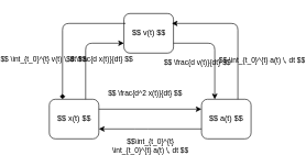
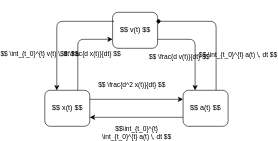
  <mxCell id="0" />
  <mxCell id="1" parent="0" />
  <mxCell id="2" style="edgeStyle=orthogonalEdgeStyle;rounded=1;orthogonalLoop=1;jettySize=auto;html=1;entryX=0;entryY=0.75;entryDx=0;entryDy=0;exitX=0.75;exitY=0;exitDx=0;exitDy=0;" edge="1" parent="1" source="7" target="9"><mxGeometry relative="1" as="geometry"><Array as="points"><mxPoint x="75" y="65" /></Array></mxGeometry></mxCell>
  <mxCell id="3" value="$$ \frac{d x(t)}{dt} $$" style="edgeLabel;html=1;align=center;verticalAlign=middle;resizable=0;points=[];labelBackgroundColor=none;" vertex="1" connectable="0" parent="2"><mxGeometry x="-0.194" y="2" relative="1" as="geometry"><mxPoint x="22" y="-3" as="offset" /></mxGeometry></mxCell>
  <mxCell id="4" value="" style="rounded=1;whiteSpace=wrap;html=1;fillColor=none;" vertex="1" parent="1"><mxGeometry x="20" y="150" width="75" height="60" as="geometry" /></mxCell>
  <mxCell id="5" style="edgeStyle=orthogonalEdgeStyle;rounded=1;orthogonalLoop=1;jettySize=auto;html=1;entryX=0;entryY=0.25;entryDx=0;entryDy=0;exitX=1;exitY=0.25;exitDx=0;exitDy=0;" edge="1" parent="1" source="4" target="13"><mxGeometry relative="1" as="geometry" /></mxCell>
  <mxCell id="6" value="$$ \frac{d^2&amp;nbsp;x(t)}{dt} $$" style="edgeLabel;html=1;align=center;verticalAlign=middle;resizable=0;points=[];labelBackgroundColor=none;" vertex="1" connectable="0" parent="5"><mxGeometry x="0.227" y="1" relative="1" as="geometry"><mxPoint x="-26" y="-24" as="offset" /></mxGeometry></mxCell>
  <mxCell id="7" value="&lt;div style=&quot;&quot;&gt;$$ x(t) $$&lt;/div&gt;" style="text;html=1;strokeColor=none;fillColor=none;align=center;verticalAlign=middle;whiteSpace=wrap;rounded=0;" vertex="1" parent="1"><mxGeometry x="22.5" y="150" width="70" height="60" as="geometry" /></mxCell>
  <mxCell id="8" style="edgeStyle=orthogonalEdgeStyle;rounded=1;orthogonalLoop=1;jettySize=auto;html=1;entryX=0.25;entryY=0;entryDx=0;entryDy=0;exitX=1;exitY=0.75;exitDx=0;exitDy=0;" edge="1" parent="1" source="9" target="18"><mxGeometry relative="1" as="geometry" /></mxCell>
  <mxCell id="9" value="" style="rounded=1;whiteSpace=wrap;html=1;fillColor=none;shadow=0;glass=0;" vertex="1" parent="1"><mxGeometry x="133" y="20" width="75" height="60" as="geometry" /></mxCell>
- <mxCell id="10" style="edgeStyle=orthogonalEdgeStyle;rounded=1;orthogonalLoop=1;jettySize=auto;html=1;entryX=0.25;entryY=0;entryDx=0;entryDy=0;exitX=0;exitY=0.25;exitDx=0;exitDy=0;endArrow=diamond;" edge="1" parent="1" source="12" target="7"><mxGeometry relative="1" as="geometry"><Array as="points"><mxPoint x="40" y="35" /></Array></mxGeometry></mxCell>
+ <mxCell id="10" style="edgeStyle=orthogonalEdgeStyle;rounded=1;orthogonalLoop=1;jettySize=auto;html=1;entryX=0.25;entryY=0;entryDx=0;entryDy=0;exitX=0;exitY=0.25;exitDx=0;exitDy=0;" edge="1" parent="1" source="12" target="7"><mxGeometry relative="1" as="geometry"><Array as="points"><mxPoint x="40" y="35" /></Array></mxGeometry></mxCell>
  <mxCell id="11" value="$$ \int_{t_0}^{t} v(t) \,&amp;nbsp;dt $$" style="edgeLabel;html=1;align=center;verticalAlign=middle;resizable=0;points=[];labelBackgroundColor=none;" vertex="1" connectable="0" parent="10"><mxGeometry x="0.055" y="2" relative="1" as="geometry"><mxPoint x="-32" y="38" as="offset" /></mxGeometry></mxCell>
  <mxCell id="12" value="&lt;div style=&quot;&quot;&gt;$$ v(t) $$&lt;/div&gt;" style="text;html=1;strokeColor=none;fillColor=none;align=center;verticalAlign=middle;whiteSpace=wrap;rounded=0;shadow=0;" vertex="1" parent="1"><mxGeometry x="135.5" y="20" width="70" height="60" as="geometry" /></mxCell>
  <mxCell id="13" value="" style="rounded=1;whiteSpace=wrap;html=1;fillColor=none;" vertex="1" parent="1"><mxGeometry x="250.5" y="150" width="75" height="60" as="geometry" /></mxCell>
- <mxCell id="14" style="edgeStyle=orthogonalEdgeStyle;orthogonalLoop=1;jettySize=auto;html=1;entryX=1;entryY=0.25;entryDx=0;entryDy=0;rounded=1;exitX=0.75;exitY=0;exitDx=0;exitDy=0;" edge="1" parent="1" source="18" target="12"><mxGeometry relative="1" as="geometry"><Array as="points"><mxPoint x="305" y="35" /></Array></mxGeometry></mxCell>
+ <mxCell id="14" style="edgeStyle=orthogonalEdgeStyle;orthogonalLoop=1;jettySize=auto;html=1;entryX=1;entryY=0.25;entryDx=0;entryDy=0;rounded=1;exitX=0.75;exitY=0;exitDx=0;exitDy=0;endArrow=diamond;" edge="1" parent="1" source="18" target="12"><mxGeometry relative="1" as="geometry"><Array as="points"><mxPoint x="305" y="35" /></Array></mxGeometry></mxCell>
  <mxCell id="15" value="$$ \int_{t_0}^{t} a(t) \,&amp;nbsp;dt $$" style="edgeLabel;html=1;align=center;verticalAlign=middle;resizable=0;points=[];labelBackgroundColor=none;" vertex="1" connectable="0" parent="14"><mxGeometry x="0.126" y="-1" relative="1" as="geometry"><mxPoint x="42" y="56" as="offset" /></mxGeometry></mxCell>
  <mxCell id="16" style="edgeStyle=orthogonalEdgeStyle;rounded=1;orthogonalLoop=1;jettySize=auto;html=1;entryX=1;entryY=0.75;entryDx=0;entryDy=0;exitX=0;exitY=0.75;exitDx=0;exitDy=0;" edge="1" parent="1" source="13" target="4"><mxGeometry relative="1" as="geometry"><mxPoint x="345" y="210" as="sourcePoint" /><Array as="points"><mxPoint x="160" y="195" /><mxPoint x="160" y="195" /></Array></mxGeometry></mxCell>
  <mxCell id="17" value="$$\int_{t_0}^{t}&lt;br&gt;\int_{t_0}^{t} a(t) \,&amp;nbsp;dt $$" style="edgeLabel;html=1;align=center;verticalAlign=middle;resizable=0;points=[];labelBackgroundColor=none;" vertex="1" connectable="0" parent="16"><mxGeometry x="-0.054" y="-2" relative="1" as="geometry"><mxPoint x="-4" y="27" as="offset" /></mxGeometry></mxCell>
  <mxCell id="18" value="&lt;div style=&quot;&quot;&gt;$$ a(t) $$&lt;/div&gt;" style="text;html=1;strokeColor=none;fillColor=none;align=center;verticalAlign=middle;whiteSpace=wrap;rounded=0;" vertex="1" parent="1"><mxGeometry x="253" y="150" width="70" height="60" as="geometry" /></mxCell>
  <mxCell id="19" value="$$ \frac{d v(t)}{dt} $$" style="edgeLabel;html=1;align=center;verticalAlign=middle;resizable=0;points=[];labelBackgroundColor=none;" vertex="1" connectable="0" parent="1"><mxGeometry x="240" y="90" as="geometry"><mxPoint x="3" y="3" as="offset" /></mxGeometry></mxCell>
